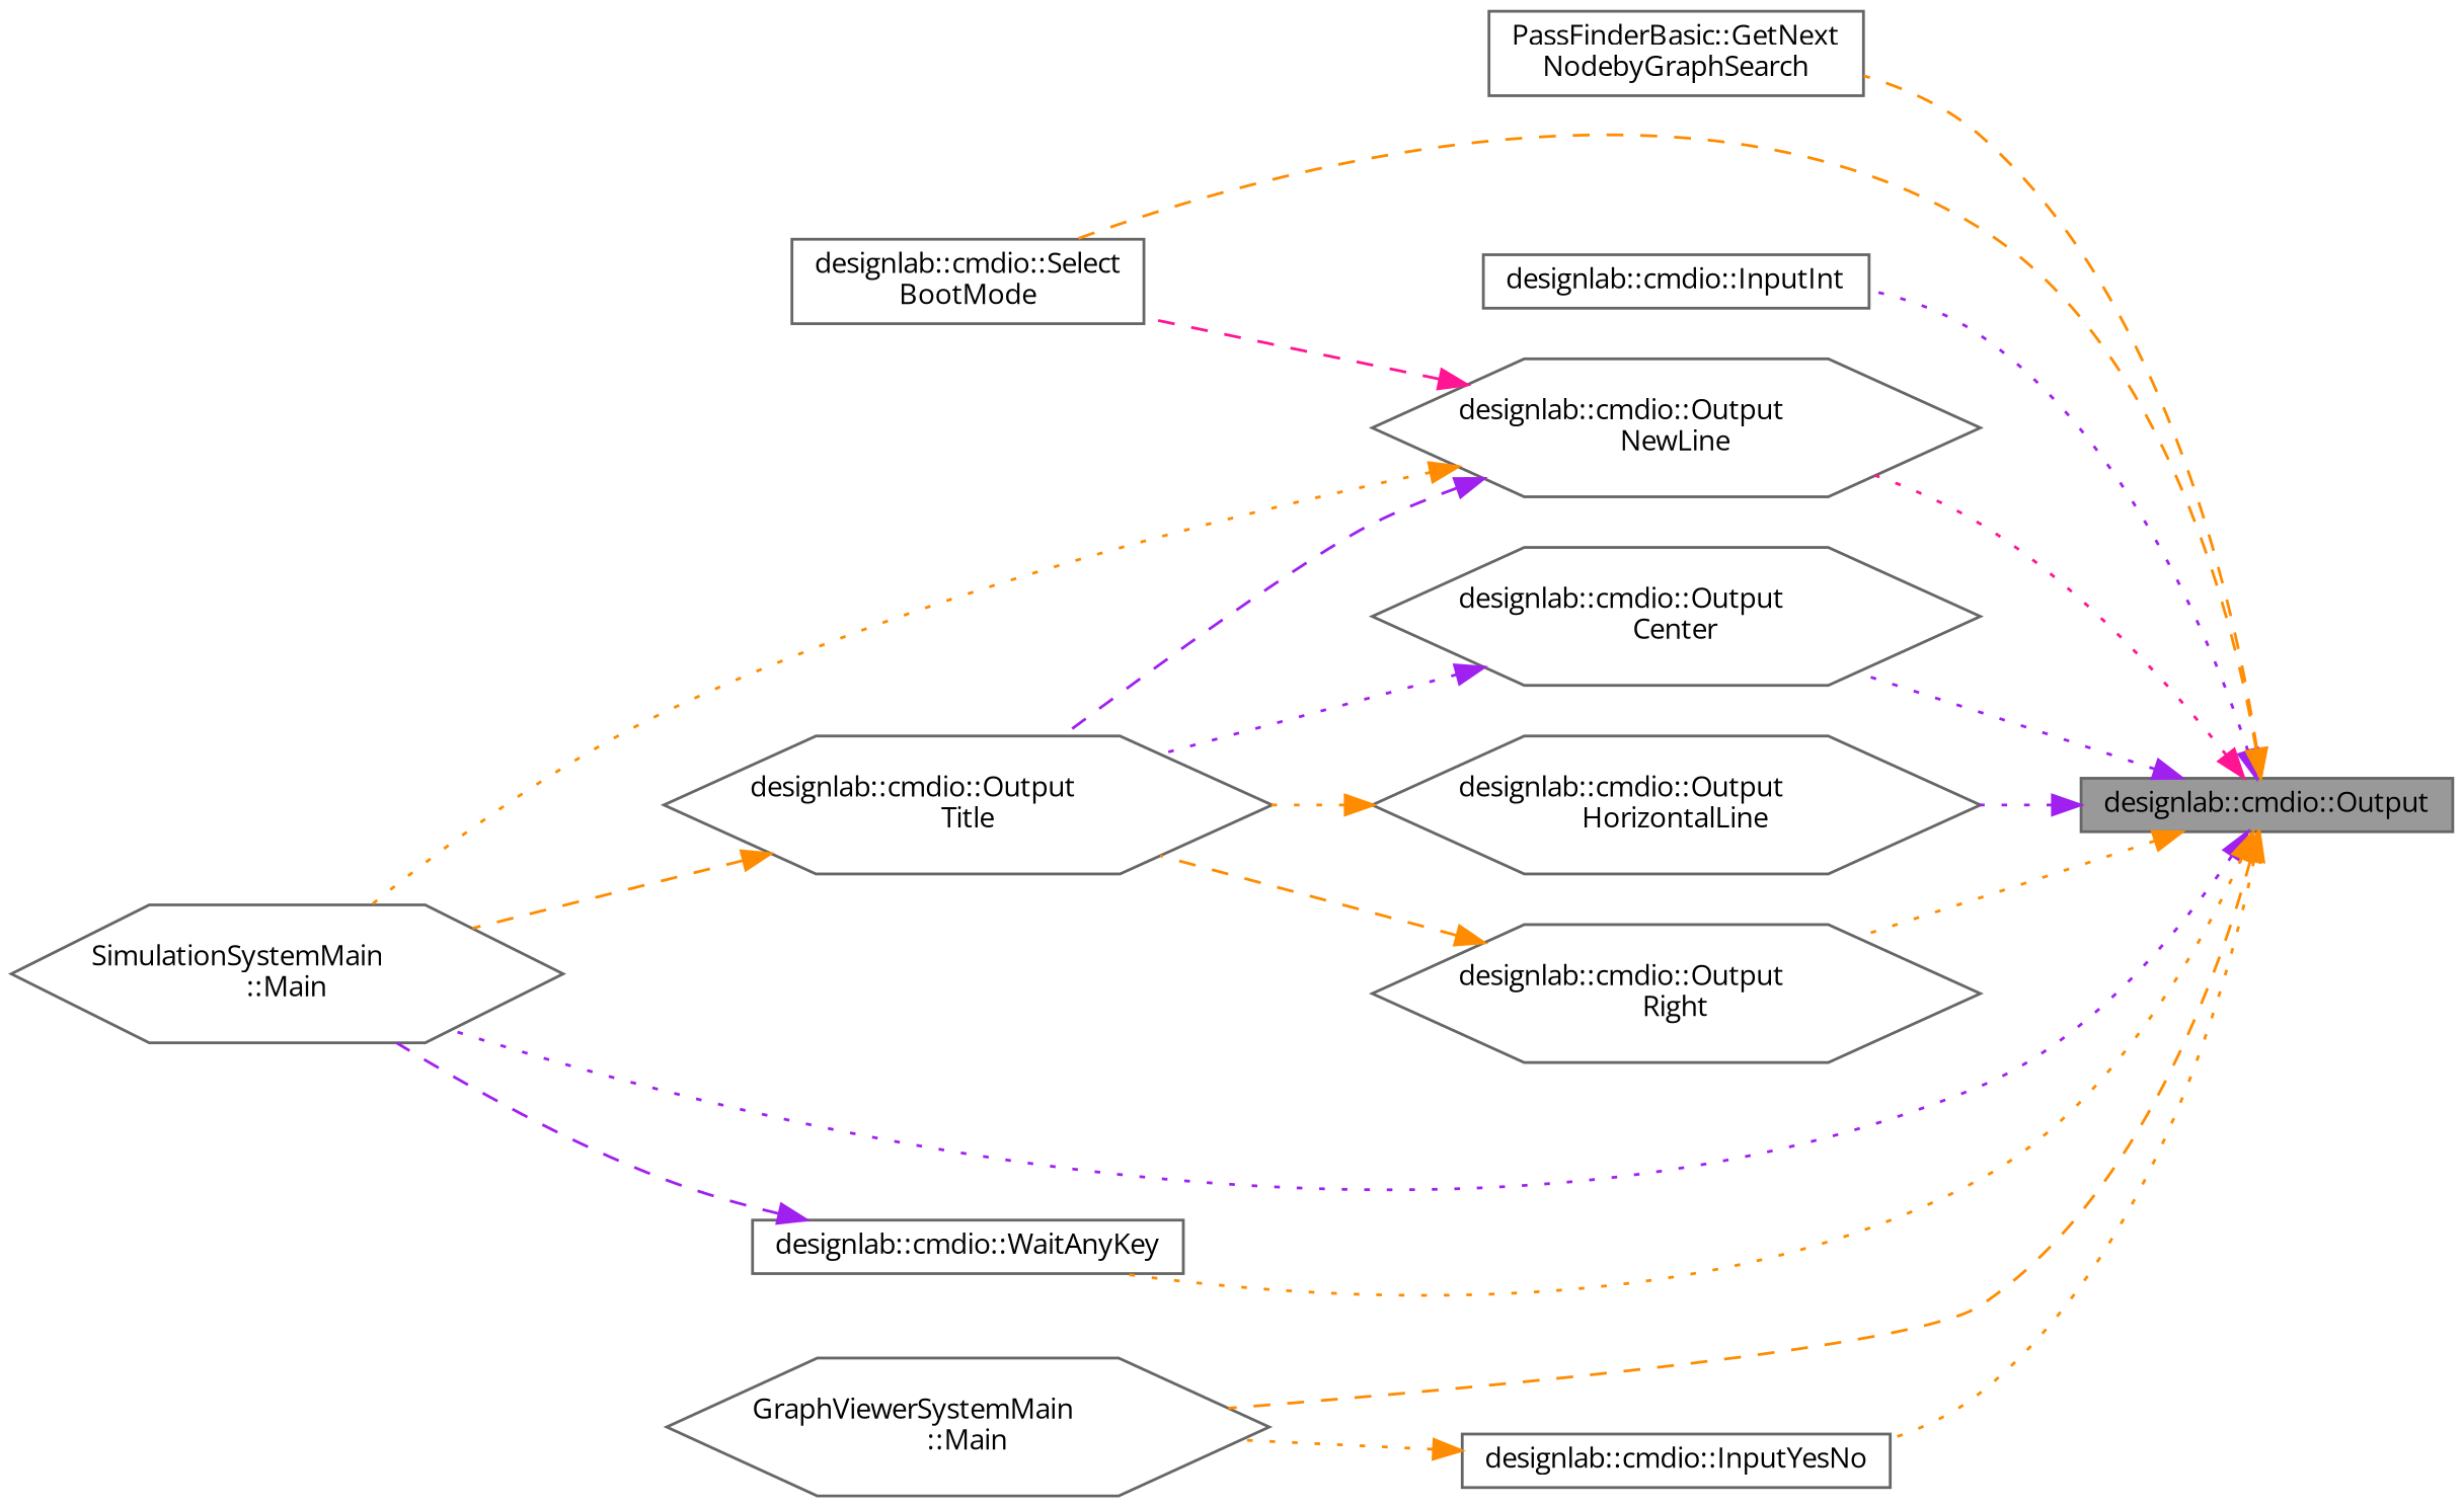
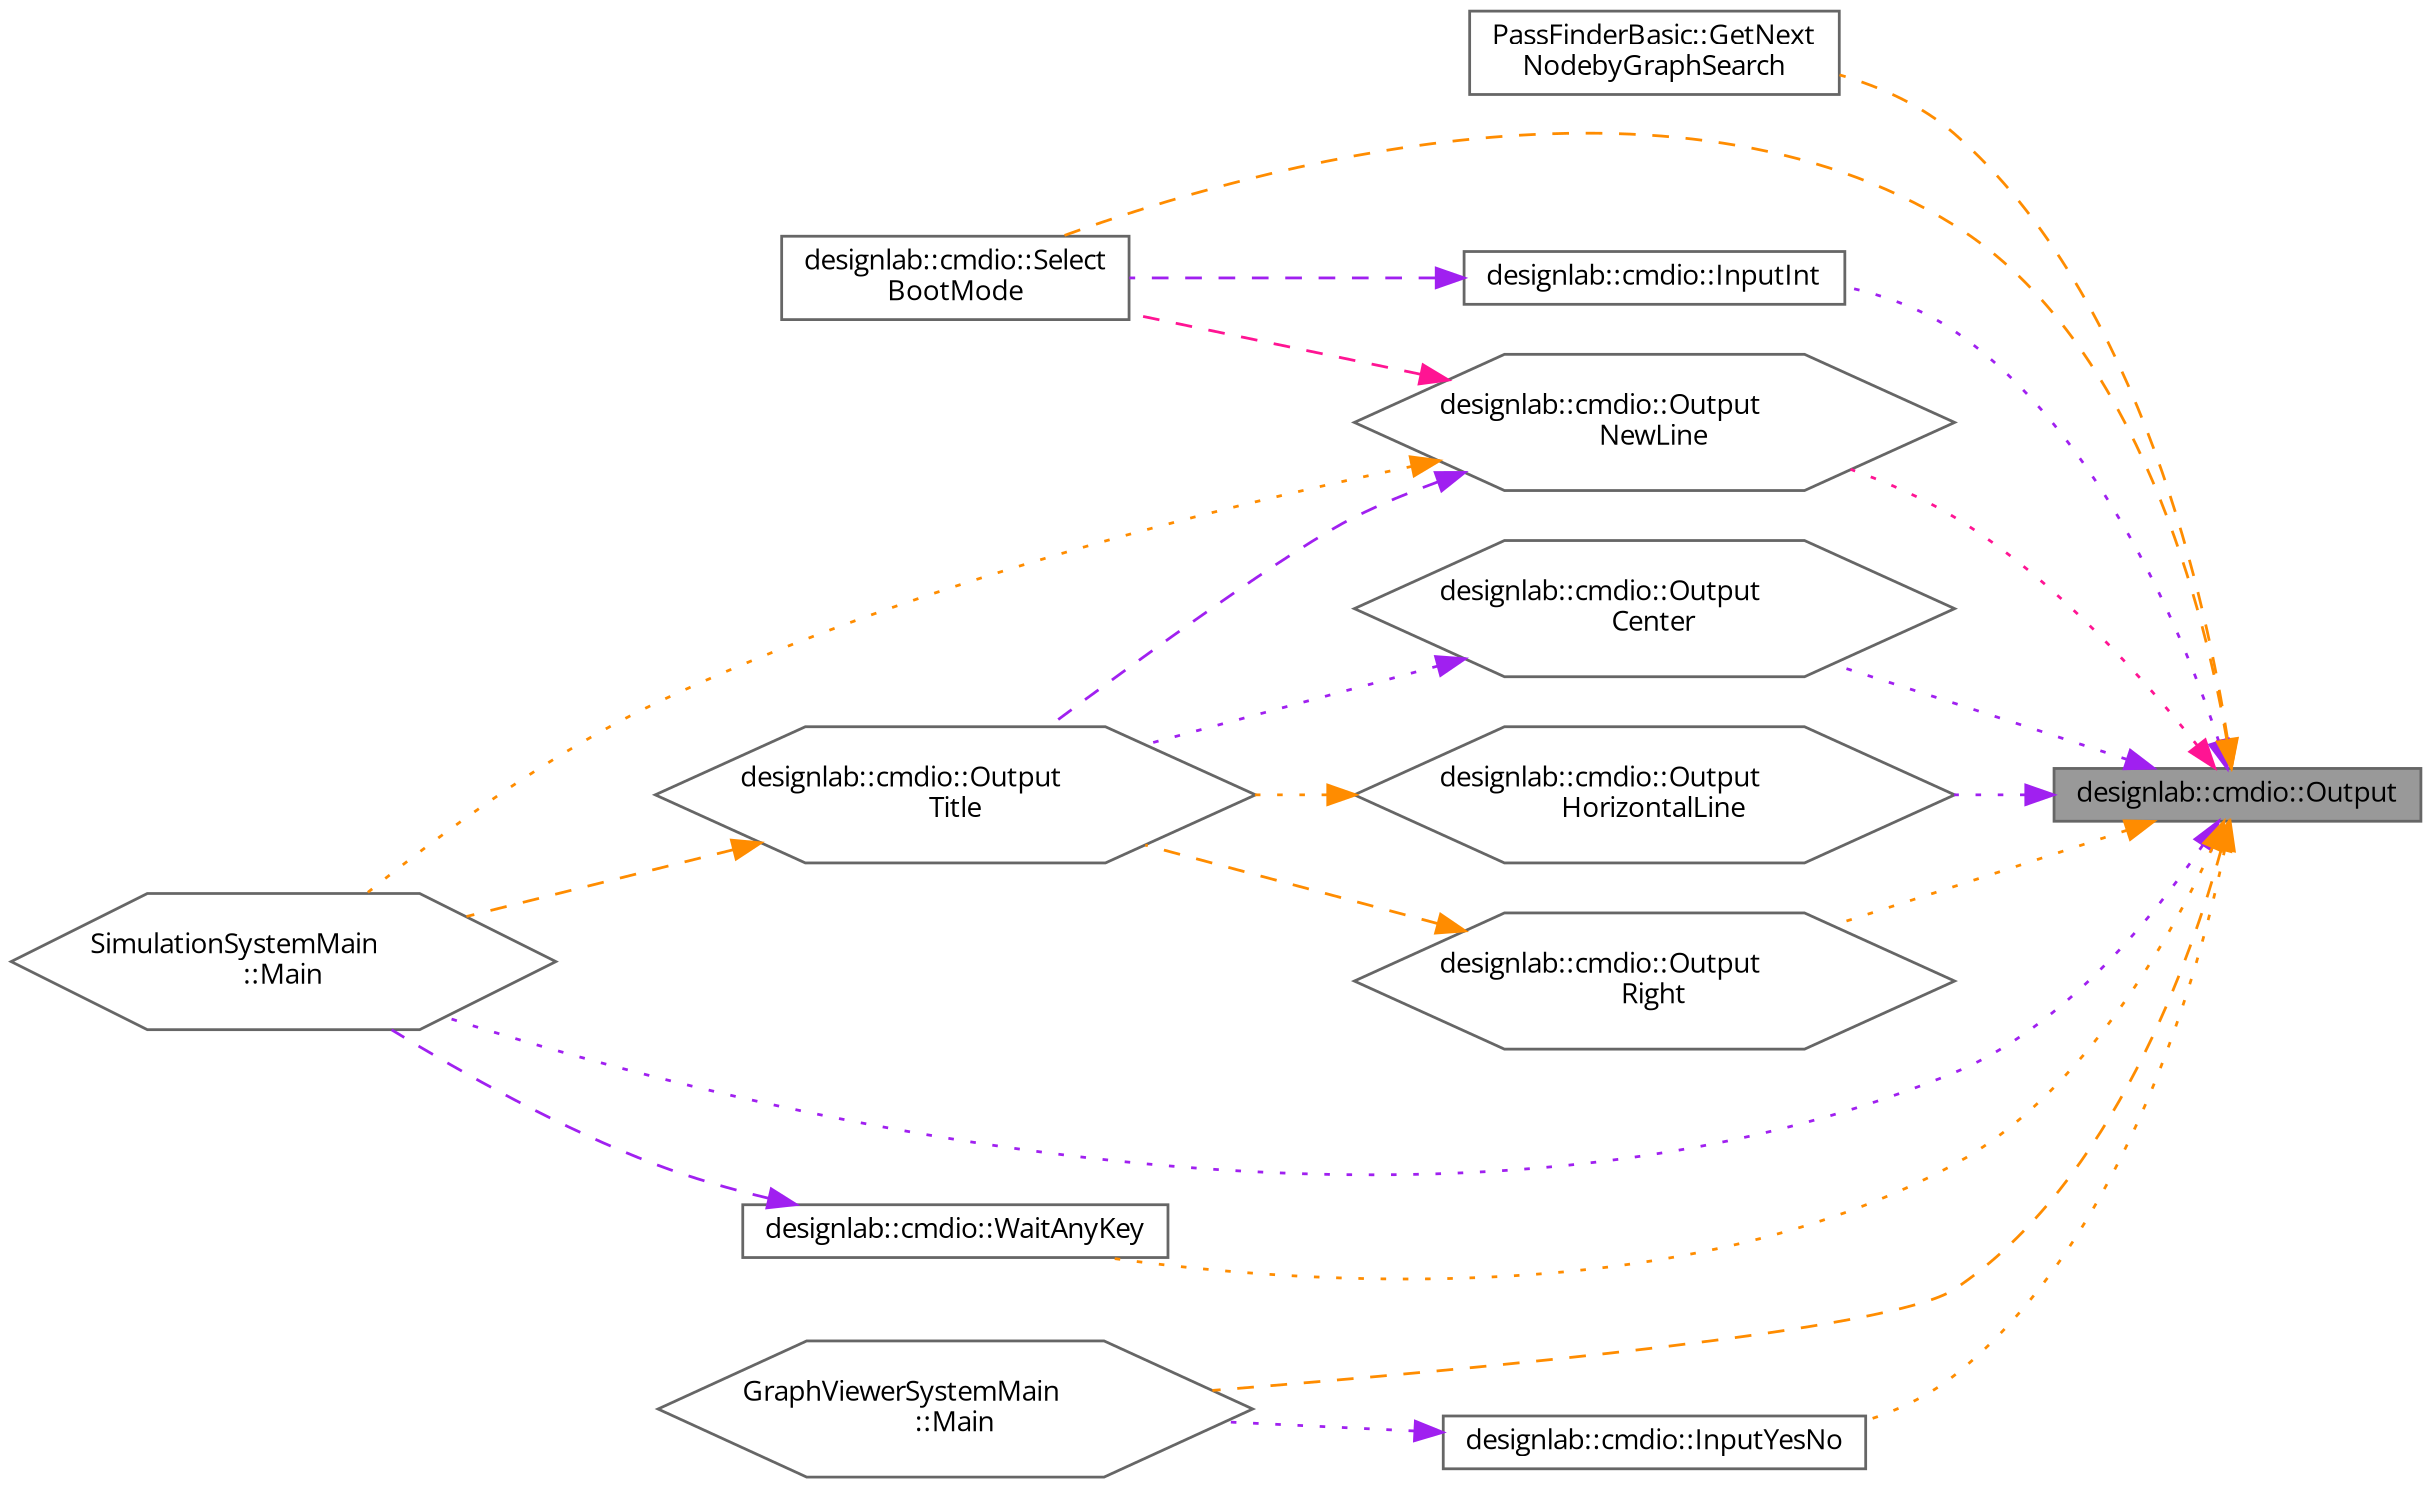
  digraph {
    fontname="Open Sans"
    rankdir=RL
    node [color=grey40 fillcolor=white fontname="Open Sans" fontsize=10 shape=hexagon style=filled]
    edge [color=darkorange dir=back fontname="Open Sans" fontsize=10 labelfontname=Helvetica labelfontsize=10 style=dotted]
    n1 [color=gray40 fillcolor=grey60 fontcolor=black height=0.2 label="designlab::cmdio::Output" shape=box width=0.4]
    n2 [height=0.2 label="PassFinderBasic::GetNext\lNodebyGraphSearch" shape=box width=0.4]
    n3 [height=0.2 label="designlab::cmdio::InputInt" shape=box width=0.4]
    n4 [height=0.2 label="designlab::cmdio::Select\lBootMode" shape=box width=0.4]
    n5 [height=0.2 label="designlab::cmdio::InputYesNo" shape=box width=0.4]
    n6 [height=0.2 label="GraphViewerSystemMain\l::Main" width=0.4]
    n7 [height=0.2 label="SimulationSystemMain\l::Main" width=0.4]
    n8 [height=0.2 label="designlab::cmdio::Output\lCenter" width=0.4]
    n9 [height=0.2 label="designlab::cmdio::Output\lHorizontalLine" width=0.4]
    n10 [height=0.2 label="designlab::cmdio::Output\lNewLine" width=0.4]
    n11 [height=0.2 label="designlab::cmdio::Output\lRight" width=0.4]
    n12 [height=0.2 label="designlab::cmdio::WaitAnyKey" shape=box width=0.4]
    n13 [height=0.2 label="designlab::cmdio::Output\lTitle" width=0.4]
    n1 -> n2 [style=dashed]
    n1 -> n3 [color=purple]
    n1 -> n4 [style=dashed]
    n1 -> n5
    n1 -> n6 [style=dashed]
    n1 -> n7 [color=purple]
    n1 -> n8 [color=purple]
    n1 -> n9 [color=purple]
    n1 -> n10 [color=deeppink]
    n1 -> n11
    n1 -> n12
-   n5 -> n6
+   n3 -> n4 [color=purple style=dashed]
+   n5 -> n6 [color=purple]
    n8 -> n13 [color=purple]
    n9 -> n13
    n10 -> n4 [color=deeppink style=dashed]
    n10 -> n7
    n10 -> n13 [color=purple style=dashed]
    n11 -> n13 [style=dashed]
    n12 -> n7 [color=purple style=dashed]
    n13 -> n7 [style=dashed]
  }
